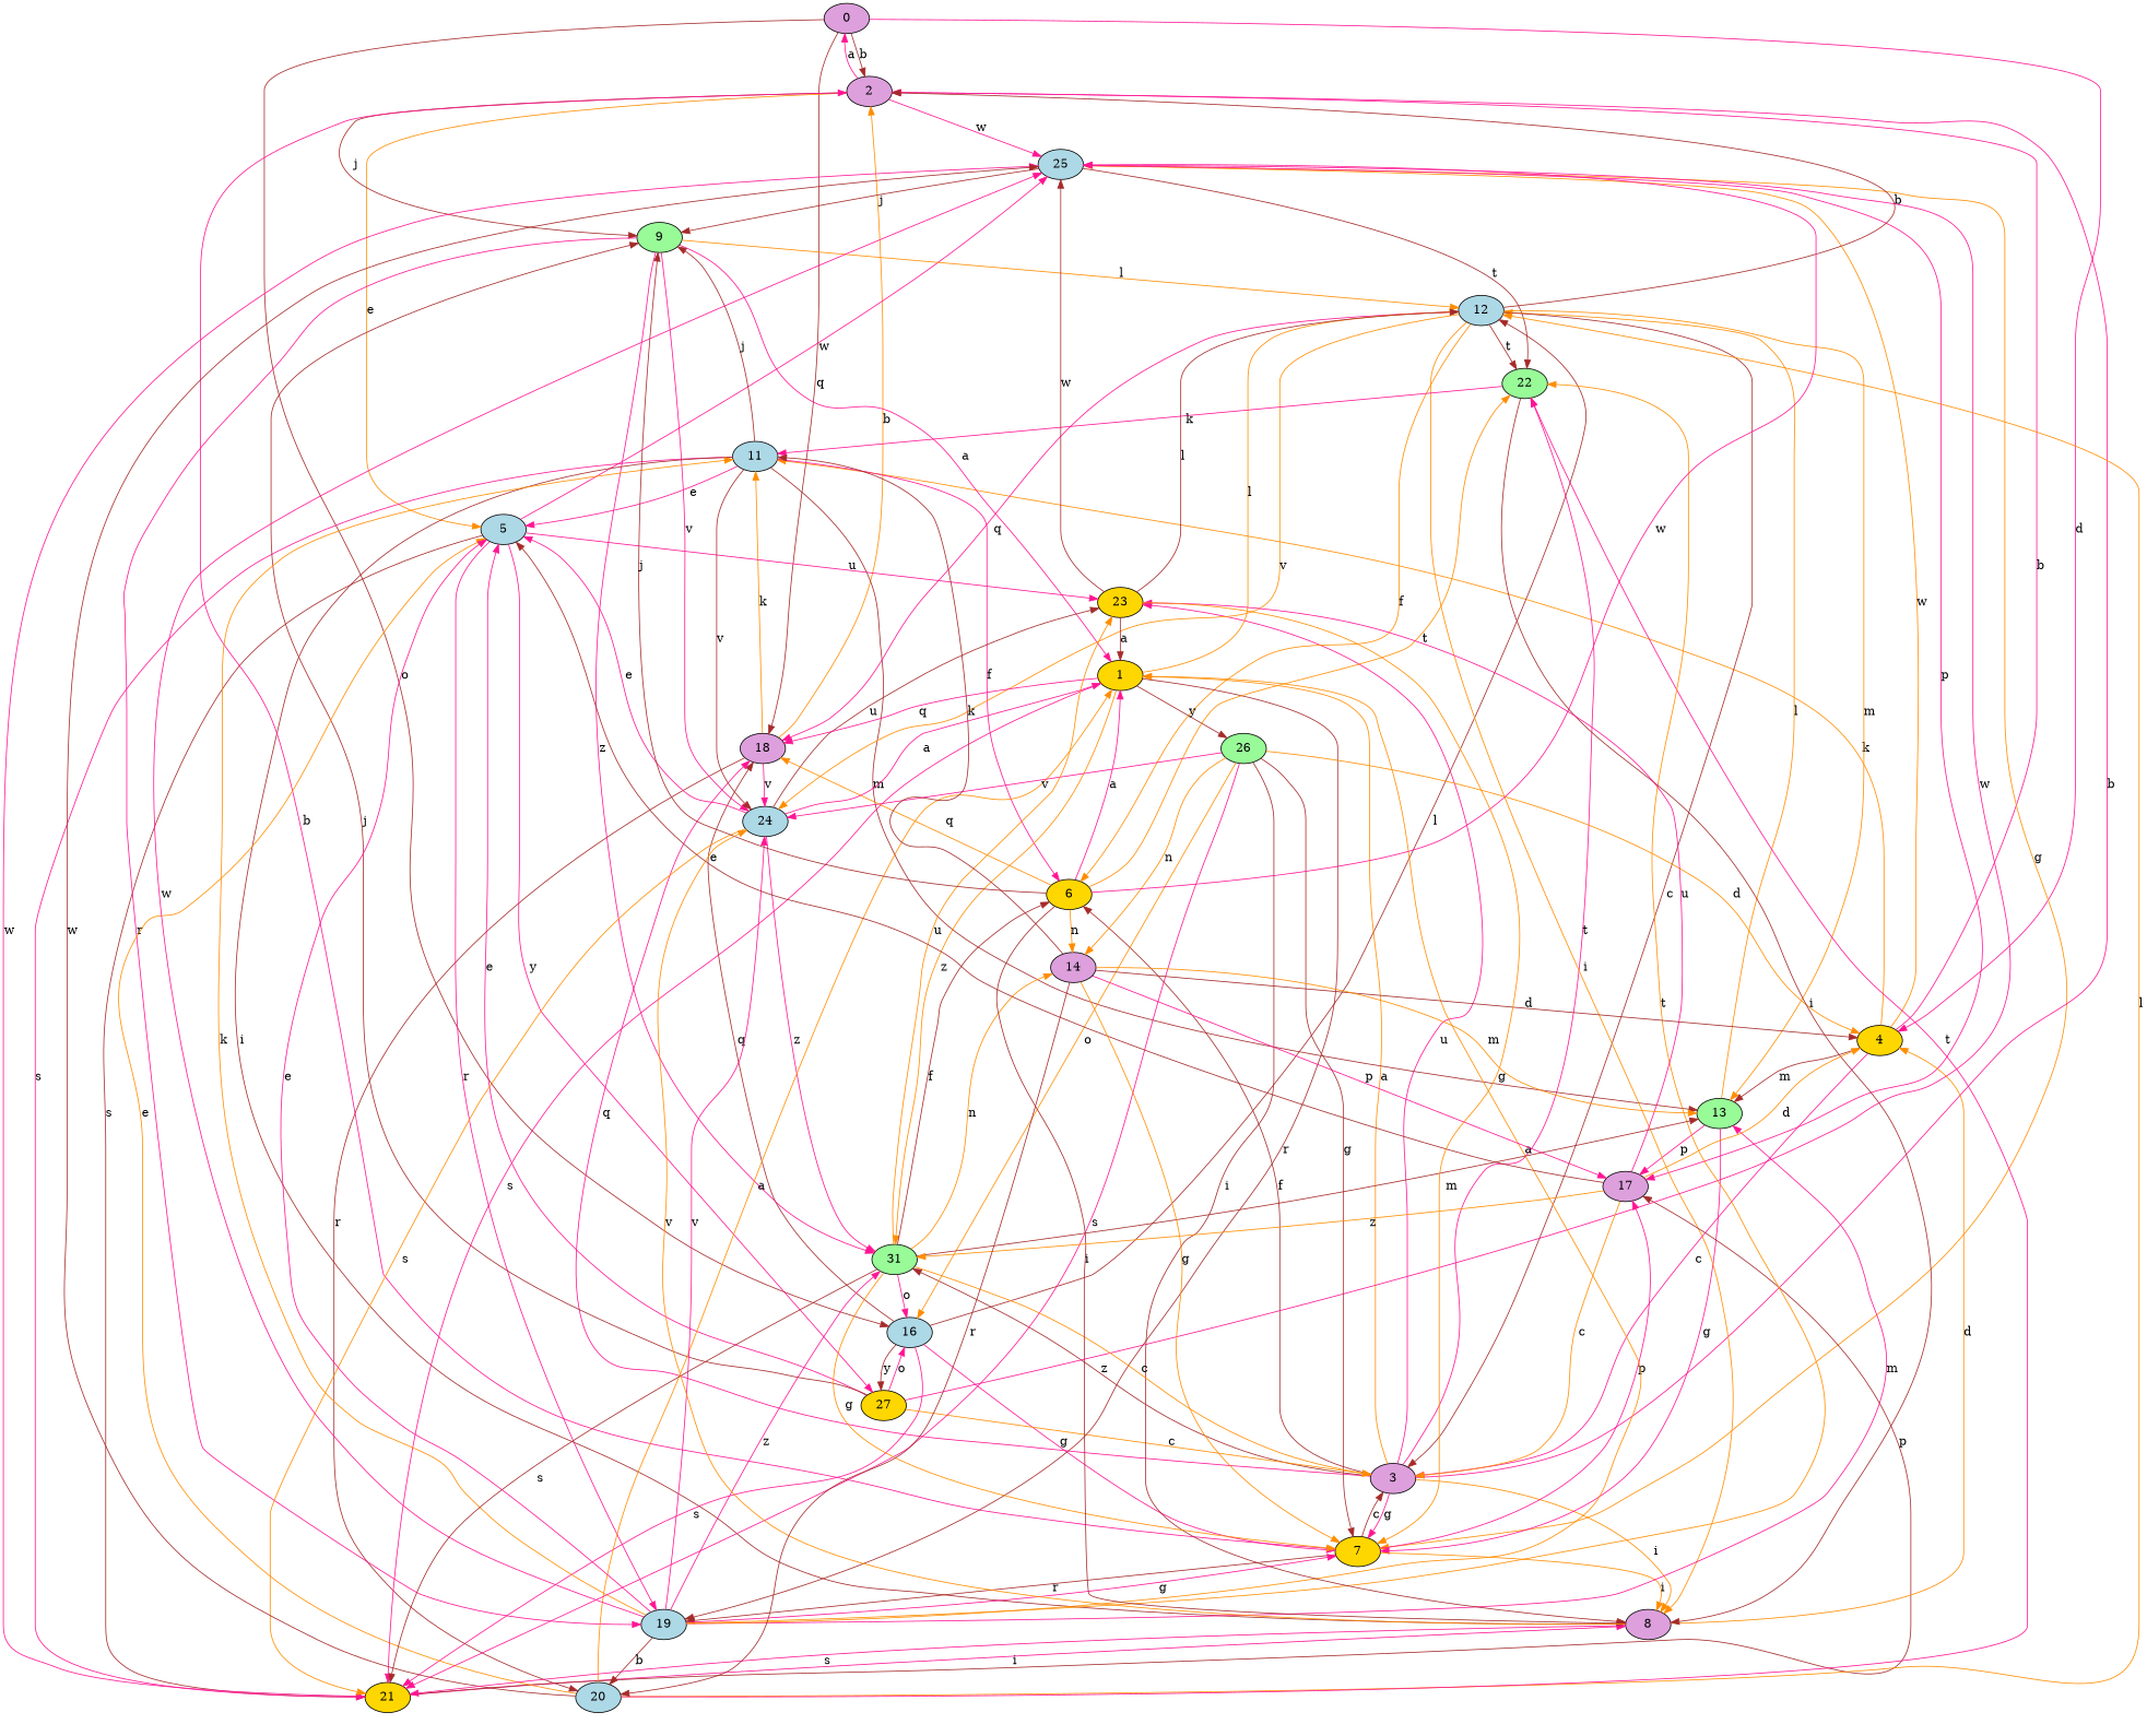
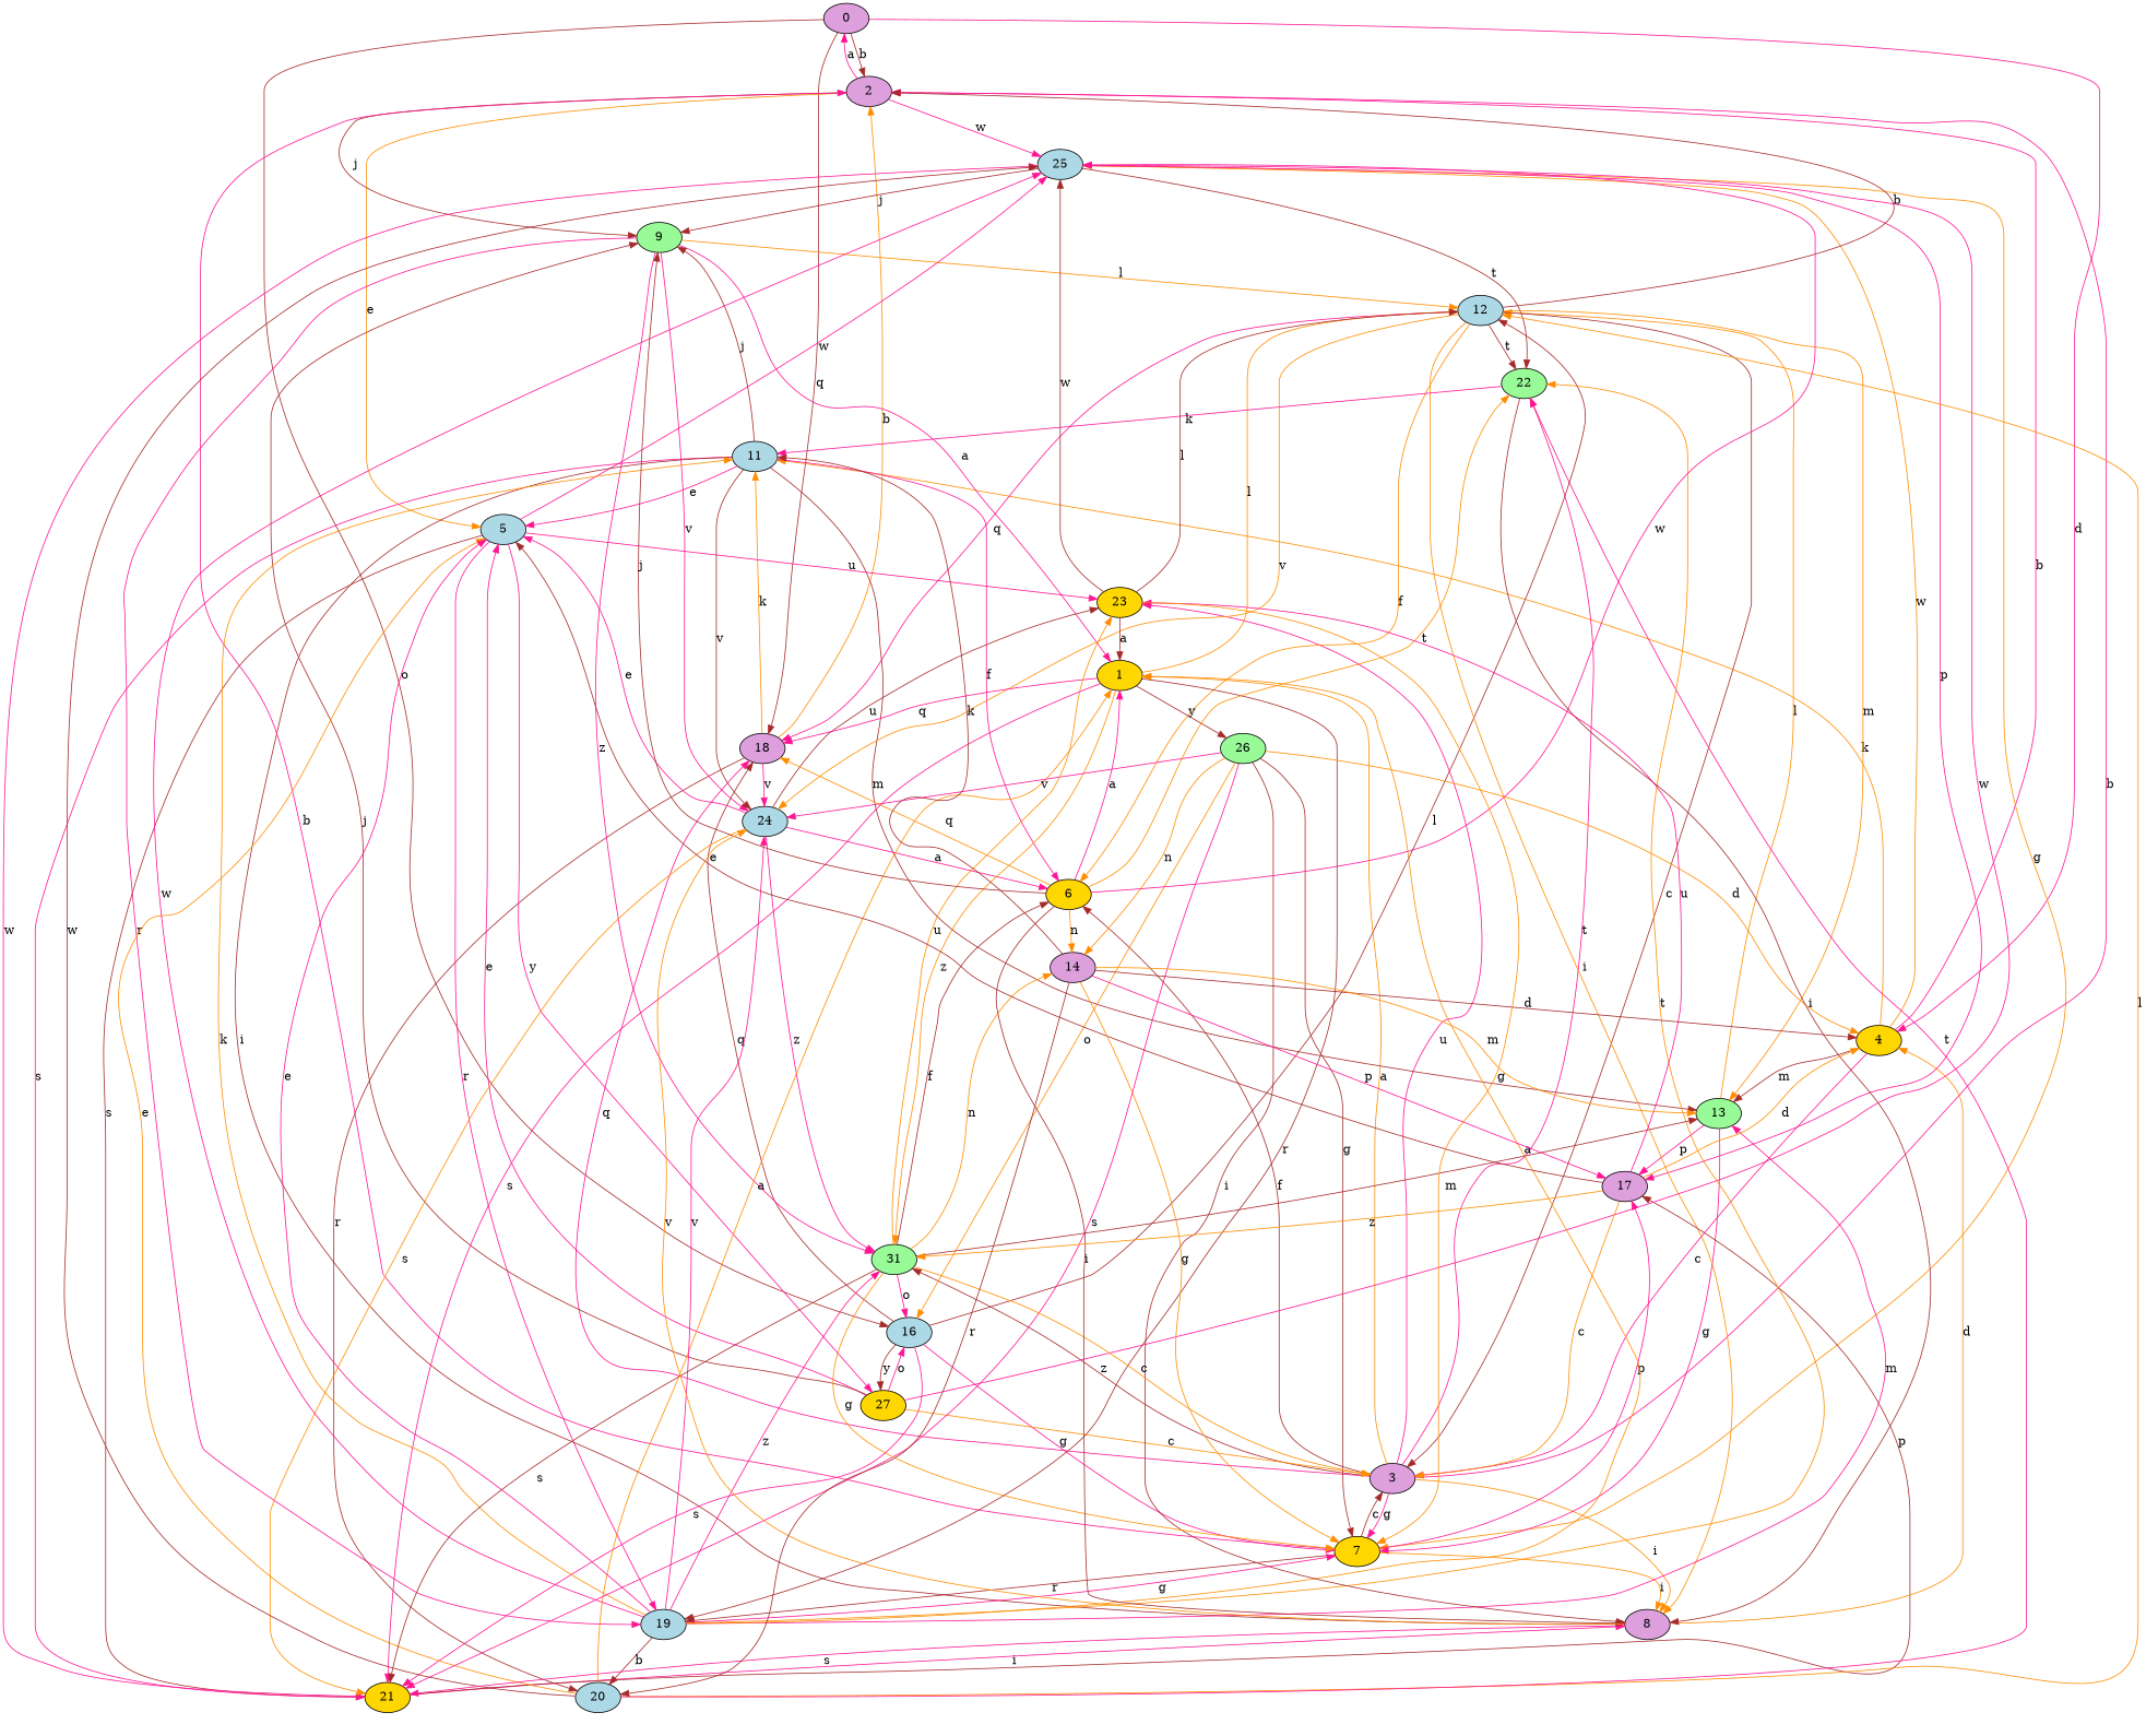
  strict digraph {
    node [fillcolor=lightblue style=filled]
    edge [color=deeppink]
    0 [fillcolor=plum]
    2 [fillcolor=plum]
    4 [fillcolor=gold]
    16
    18 [fillcolor=plum]
    5
    9 [fillcolor=palegreen]
    25
    3 [fillcolor=plum]
    11
    13 [fillcolor=palegreen]
    12
    21 [fillcolor=gold]
    7 [fillcolor=gold]
    27 [fillcolor=gold]
    24
    20
    1 [fillcolor=gold]
    19
    26 [fillcolor=palegreen]
    31 [fillcolor=palegreen]
    6 [fillcolor=gold]
    8 [fillcolor=plum]
    22 [fillcolor=palegreen]
    17 [fillcolor=plum]
    14 [fillcolor=plum]
    23 [fillcolor=gold]
    0 -> 2 [color=brown label=b]
    0 -> 4 [label=d]
    0 -> 16 [color=brown label=o]
    0 -> 18 [color=brown label=q]
    2 -> 0 [label=a]
    2 -> 5 [color=darkorange label=e]
    2 -> 9 [color=brown label=j]
    2 -> 25 [label=w]
    4 -> 2 [label=b]
    4 -> 25 [color=darkorange label=w]
    4 -> 3 [label=c]
    4 -> 11 [color=darkorange label=k]
    4 -> 13 [color=brown label=m]
    16 -> 18 [color=brown label=q]
    16 -> 12 [color=brown label=l]
    16 -> 21 [label=s]
    16 -> 7 [label=g]
    16 -> 27 [color=brown label=y]
    18 -> 2 [color=darkorange label=b]
    18 -> 11 [color=darkorange label=k]
    18 -> 24 [label=v]
    18 -> 20 [color=brown label=r]
    5 -> 25 [label=w]
    5 -> 21 [color=brown label=s]
    5 -> 27 [label=y]
    5 -> 19 [label=r]
    5 -> 23 [label=u]
    9 -> 12 [color=darkorange label=l]
    9 -> 24 [label=v]
    9 -> 1 [label=a]
    9 -> 19 [label=r]
    9 -> 31 [label=z]
    25 -> 9 [color=brown label=j]
    25 -> 7 [color=darkorange label=g]
    25 -> 22 [color=brown label=t]
    25 -> 17 [label=p]
    3 -> 2 [label=b]
    3 -> 18 [label=q]
    3 -> 7 [label=g]
    3 -> 1 [color=darkorange label=a]
    3 -> 31 [color=brown label=z]
    3 -> 6 [color=brown label=f]
    3 -> 8 [color=darkorange label=i]
    3 -> 22 [label=t]
    3 -> 23 [label=u]
    11 -> 5 [label=e]
    11 -> 9 [color=brown label=j]
    11 -> 13 [color=brown label=m]
    11 -> 21 [label=s]
    11 -> 24 [color=brown label=v]
    11 -> 6 [label=f]
    11 -> 8 [color=brown label=i]
    13 -> 12 [color=darkorange label=l]
    13 -> 7 [label=g]
    13 -> 17 [label=p]
    12 -> 2 [color=brown label=b]
    12 -> 18 [label=q]
    12 -> 3 [color=brown label=c]
    12 -> 13 [color=darkorange label=m]
    12 -> 24 [color=darkorange label=v]
    12 -> 6 [color=darkorange label=f]
    12 -> 8 [color=darkorange label=i]
    12 -> 22 [color=brown label=t]
    21 -> 25 [label=w]
    21 -> 8 [label=i]
    21 -> 17 [color=brown label=p]
    7 -> 2 [label=b]
    7 -> 3 [color=brown label=c]
    7 -> 19 [color=brown label=r]
    7 -> 8 [color=darkorange label=i]
    7 -> 17 [label=p]
    27 -> 16 [label=o]
    27 -> 5 [label=e]
    27 -> 9 [color=brown label=j]
    27 -> 25 [label=w]
    27 -> 3 [color=darkorange label=c]
    24 -> 5 [label=e]
    24 -> 21 [color=darkorange label=s]
-   24 -> 1 [label=a]
+   24 -> 6 [label=a]
    24 -> 31 [label=z]
    24 -> 23 [color=brown label=u]
    20 -> 5 [color=darkorange label=e]
    20 -> 25 [color=brown label=w]
    20 -> 12 [color=darkorange label=l]
    20 -> 1 [color=darkorange label=a]
    20 -> 22 [label=t]
    1 -> 18 [label=q]
    1 -> 12 [color=darkorange label=l]
    1 -> 21 [label=s]
    1 -> 19 [color=brown label=r]
    1 -> 26 [color=brown label=y]
    1 -> 31 [color=darkorange label=z]
    19 -> 5 [label=e]
    19 -> 25 [label=w]
    19 -> 11 [color=darkorange label=k]
    19 -> 13 [label=m]
    19 -> 7 [label=g]
    19 -> 24 [label=v]
    19 -> 20 [color=brown label=b]
    19 -> 1 [color=darkorange label=a]
    19 -> 31 [label=z]
    19 -> 22 [color=darkorange label=t]
    26 -> 4 [color=darkorange label=d]
    26 -> 16 [color=darkorange label=o]
    26 -> 21 [label=s]
    26 -> 7 [color=brown label=g]
    26 -> 24 [label=v]
    26 -> 8 [color=brown label=i]
    26 -> 14 [color=darkorange label=n]
    31 -> 16 [label=o]
    31 -> 3 [color=darkorange label=c]
    31 -> 13 [color=brown label=m]
    31 -> 21 [color=brown label=s]
    31 -> 7 [color=darkorange label=g]
    31 -> 6 [color=brown label=f]
    31 -> 14 [color=darkorange label=n]
    31 -> 23 [color=darkorange label=u]
    6 -> 18 [color=darkorange label=q]
    6 -> 9 [color=brown label=j]
    6 -> 25 [label=w]
    6 -> 1 [label=a]
    6 -> 8 [color=brown label=i]
    6 -> 22 [color=darkorange label=t]
    6 -> 14 [color=darkorange label=n]
    8 -> 4 [color=darkorange label=d]
    8 -> 21 [label=s]
    8 -> 24 [color=darkorange label=v]
    22 -> 11 [label=k]
    22 -> 8 [color=brown label=i]
    17 -> 4 [color=darkorange label=d]
    17 -> 5 [color=brown label=e]
    17 -> 3 [color=darkorange label=c]
    17 -> 31 [color=darkorange label=z]
    17 -> 23 [label=u]
    14 -> 4 [color=brown label=d]
    14 -> 11 [color=brown label=k]
    14 -> 13 [color=darkorange label=m]
    14 -> 7 [color=darkorange label=g]
    14 -> 20 [color=brown label=r]
    14 -> 17 [label=p]
    23 -> 25 [color=brown label=w]
    23 -> 12 [color=brown label=l]
    23 -> 7 [color=darkorange label=g]
    23 -> 1 [color=brown label=a]
  }
